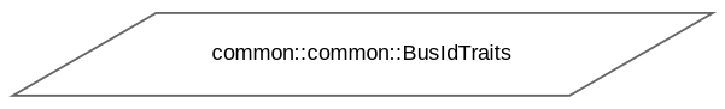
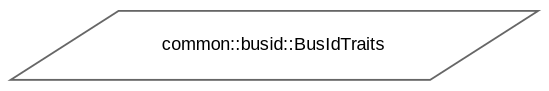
  digraph {
    rankdir=LR
    fontname="Liberation Sans"
-   n1 [color=grey40 fillcolor=white fontname="Liberation Sans" fontsize=10 height=0.2 label="common::common::BusIdTraits" shape=parallelogram style=filled width=0.4]
+   n1 [color=grey40 fillcolor=white fontname="Liberation Sans" fontsize=10 height=0.2 label="common::busid::BusIdTraits" shape=parallelogram style=filled width=0.4]
  }
